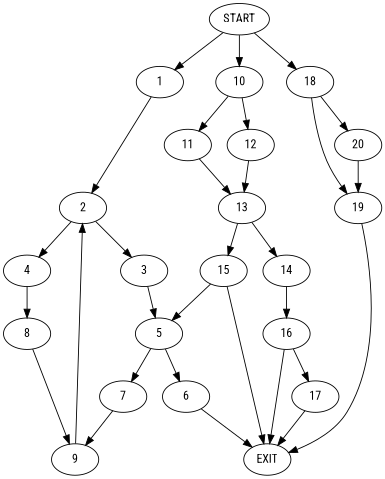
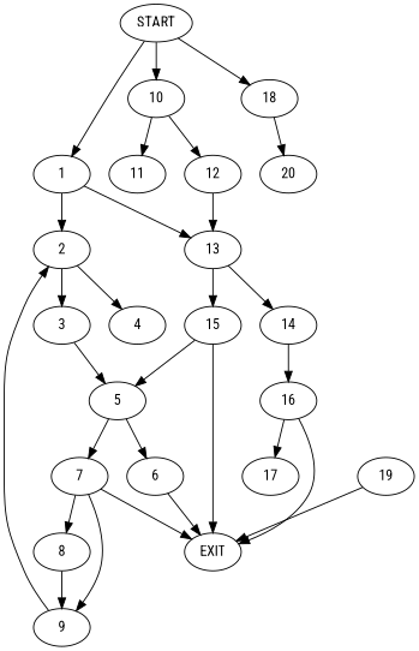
  digraph {
    fontname="Roboto Condensed"
    node [fontname="Roboto Condensed"]
    edge [fontname="Roboto Condensed"]
    n1 [label=START]
    1
    10
    18
    2
    11
    12
    19
    20
    n10 [label=EXIT]
    3
    4
    5
    6
    7
    8
    9
    13
    14
    15
    16
    17
    n1 -> 1
    n1 -> 10
    n1 -> 18
    1 -> 2
    10 -> 11
    10 -> 12
-   18 -> 19
    18 -> 20
    2 -> 3
    2 -> 4
-   11 -> 13
+   1 -> 13
    12 -> 13
    19 -> n10
-   20 -> 19
    3 -> 5
    5 -> 6
    5 -> 7
    6 -> n10
-   4 -> 8
+   7 -> 8
    7 -> 9
    8 -> 9
    9 -> 2
    13 -> 14
    13 -> 15
    14 -> 16
    15 -> n10
    15 -> 5
    16 -> n10
    16 -> 17
-   17 -> n10
+   7 -> n10
  }
